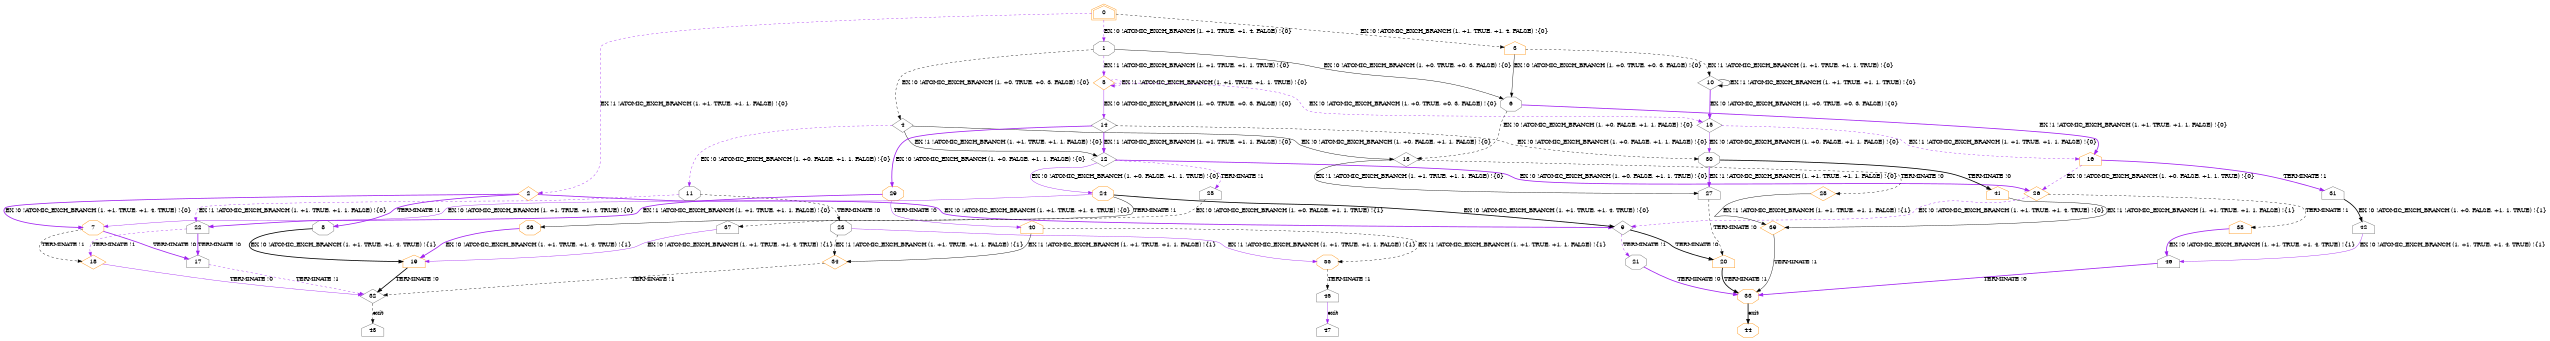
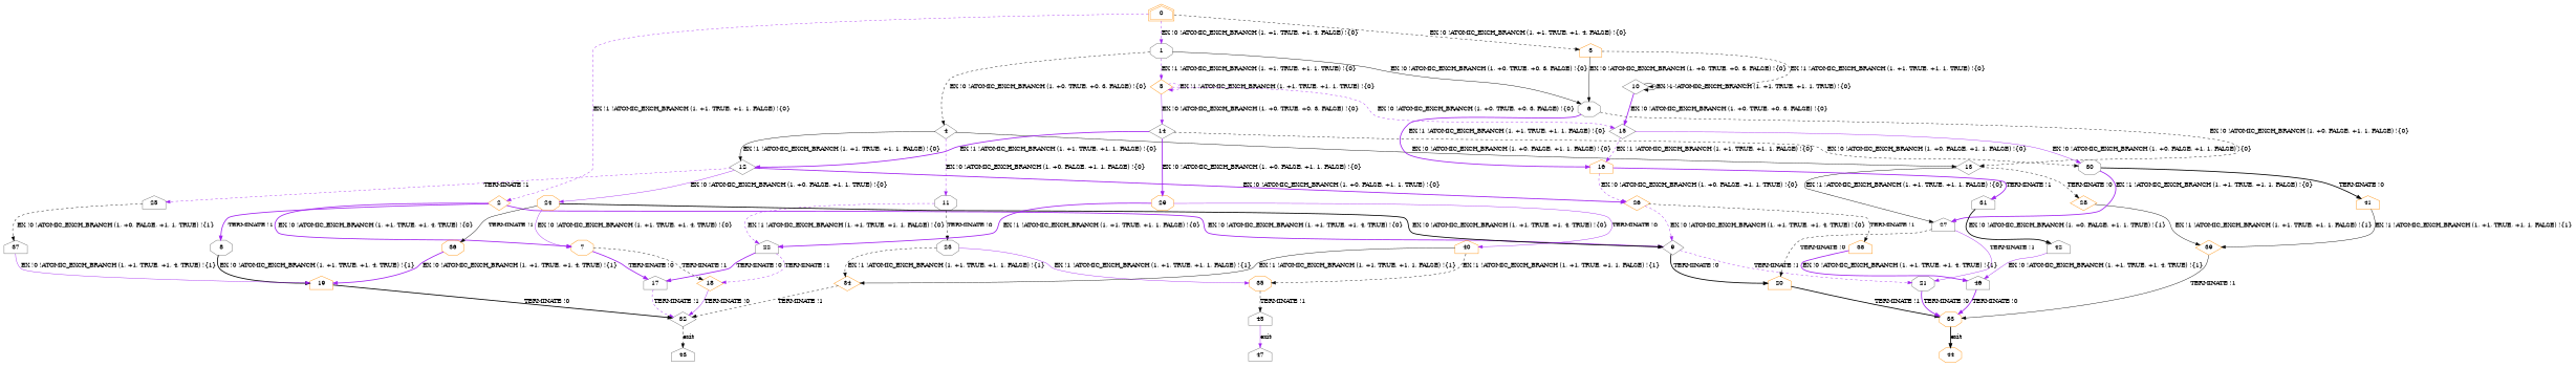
  digraph {
    node [color=gray40 shape=house]
    edge [color=purple style=dashed]
    0 [color=darkorange peripheries=2]
    1 [shape=octagon]
    2 [color=darkorange shape=diamond]
    3 [color=darkorange]
    4 [shape=diamond]
    5 [color=darkorange shape=diamond]
    6 [shape=octagon]
    7 [color=darkorange shape=octagon]
    8 [shape=octagon]
    9 [shape=diamond]
    10 [shape=diamond]
    11 [shape=octagon]
    12 [shape=diamond]
    13 [shape=diamond]
    14 [shape=diamond]
    15 [shape=diamond]
    16 [color=darkorange]
    17
    18 [color=darkorange shape=diamond]
    19 [color=darkorange]
    20 [color=darkorange]
    21 [shape=octagon]
    22
    23 [shape=octagon]
    24 [color=darkorange shape=octagon]
    25
    26 [color=darkorange shape=diamond]
    27
    28 [color=darkorange shape=diamond]
    29 [color=darkorange shape=octagon]
    30 [shape=octagon]
    31
    32 [shape=diamond]
    33 [color=darkorange shape=octagon]
    34 [color=darkorange shape=diamond]
    35 [color=darkorange shape=octagon]
    36 [color=darkorange shape=octagon]
    37
    38 [color=darkorange]
    39 [color=darkorange shape=diamond]
    40 [color=darkorange]
    41 [color=darkorange]
    42
    43
    44 [color=darkorange shape=octagon]
    45
    46
    47
    0 -> 1 [label="EX !0 !ATOMIC_EXCH_BRANCH (1, +1, TRUE, +1, 4, FALSE) !{0}"]
    0 -> 2 [label="EX !1 !ATOMIC_EXCH_BRANCH (1, +1, TRUE, +1, 1, FALSE) !{0}"]
    0 -> 3 [color=black label="EX !0 !ATOMIC_EXCH_BRANCH (1, +1, TRUE, +1, 4, FALSE) !{0}"]
    1 -> 4 [color=black label="EX !0 !ATOMIC_EXCH_BRANCH (1, +0, TRUE, +0, 3, FALSE) !{0}"]
    1 -> 5 [label="EX !1 !ATOMIC_EXCH_BRANCH (1, +1, TRUE, +1, 1, TRUE) !{0}"]
    1 -> 6 [color=black label="EX !0 !ATOMIC_EXCH_BRANCH (1, +0, TRUE, +0, 3, FALSE) !{0}" style=solid]
    2 -> 7 [label="EX !0 !ATOMIC_EXCH_BRANCH (1, +1, TRUE, +1, 4, TRUE) !{0}" style=bold]
    2 -> 8 [label="TERMINATE !1" style=bold]
    2 -> 9 [label="EX !0 !ATOMIC_EXCH_BRANCH (1, +1, TRUE, +1, 4, TRUE) !{0}" style=bold]
    3 -> 6 [color=black label="EX !0 !ATOMIC_EXCH_BRANCH (1, +0, TRUE, +0, 3, FALSE) !{0}" style=solid]
    3 -> 10 [color=black label="EX !1 !ATOMIC_EXCH_BRANCH (1, +1, TRUE, +1, 1, TRUE) !{0}"]
    4 -> 11 [label="EX !0 !ATOMIC_EXCH_BRANCH (1, +0, FALSE, +1, 1, FALSE) !{0}"]
    4 -> 12 [color=black label="EX !1 !ATOMIC_EXCH_BRANCH (1, +1, TRUE, +1, 1, FALSE) !{0}" style=solid]
    4 -> 13 [color=black label="EX !0 !ATOMIC_EXCH_BRANCH (1, +0, FALSE, +1, 1, FALSE) !{0}" style=solid]
    5 -> 5 [label="EX !1 !ATOMIC_EXCH_BRANCH (1, +1, TRUE, +1, 1, TRUE) !{0}"]
    5 -> 14 [label="EX !0 !ATOMIC_EXCH_BRANCH (1, +0, TRUE, +0, 3, FALSE) !{0}" style=solid]
    5 -> 15 [label="EX !0 !ATOMIC_EXCH_BRANCH (1, +0, TRUE, +0, 3, FALSE) !{0}"]
    6 -> 13 [color=black label="EX !0 !ATOMIC_EXCH_BRANCH (1, +0, FALSE, +1, 1, FALSE) !{0}"]
    6 -> 16 [label="EX !1 !ATOMIC_EXCH_BRANCH (1, +1, TRUE, +1, 1, FALSE) !{0}" style=bold]
    7 -> 17 [label="TERMINATE !0" style=bold]
    7 -> 18 [color=black label="TERMINATE !1"]
    8 -> 19 [color=black label="EX !0 !ATOMIC_EXCH_BRANCH (1, +1, TRUE, +1, 4, TRUE) !{1}" style=bold]
    9 -> 20 [color=black label="TERMINATE !0" style=bold]
    9 -> 21 [label="TERMINATE !1"]
    10 -> 10 [color=black label="EX !1 !ATOMIC_EXCH_BRANCH (1, +1, TRUE, +1, 1, TRUE) !{0}" style=solid]
    10 -> 15 [label="EX !0 !ATOMIC_EXCH_BRANCH (1, +0, TRUE, +0, 3, FALSE) !{0}" style=bold]
    11 -> 22 [label="EX !1 !ATOMIC_EXCH_BRANCH (1, +1, TRUE, +1, 1, FALSE) !{0}"]
    11 -> 23 [color=black label="TERMINATE !0"]
    12 -> 24 [label="EX !0 !ATOMIC_EXCH_BRANCH (1, +0, FALSE, +1, 1, TRUE) !{0}" style=solid]
    12 -> 25 [label="TERMINATE !1"]
    12 -> 26 [label="EX !0 !ATOMIC_EXCH_BRANCH (1, +0, FALSE, +1, 1, TRUE) !{0}" style=bold]
    13 -> 27 [color=black label="EX !1 !ATOMIC_EXCH_BRANCH (1, +1, TRUE, +1, 1, FALSE) !{0}" style=solid]
    13 -> 28 [color=black label="TERMINATE !0"]
    14 -> 12 [label="EX !1 !ATOMIC_EXCH_BRANCH (1, +1, TRUE, +1, 1, FALSE) !{0}" style=bold]
    14 -> 29 [label="EX !0 !ATOMIC_EXCH_BRANCH (1, +0, FALSE, +1, 1, FALSE) !{0}" style=bold]
    14 -> 30 [color=black label="EX !0 !ATOMIC_EXCH_BRANCH (1, +0, FALSE, +1, 1, FALSE) !{0}"]
    15 -> 16 [label="EX !1 !ATOMIC_EXCH_BRANCH (1, +1, TRUE, +1, 1, FALSE) !{0}"]
    15 -> 30 [label="EX !0 !ATOMIC_EXCH_BRANCH (1, +0, FALSE, +1, 1, FALSE) !{0}" style=solid]
    16 -> 26 [label="EX !0 !ATOMIC_EXCH_BRANCH (1, +0, FALSE, +1, 1, TRUE) !{0}"]
    16 -> 31 [label="TERMINATE !1" style=bold]
    17 -> 32 [label="TERMINATE !1"]
    18 -> 32 [label="TERMINATE !0" style=solid]
    19 -> 32 [color=black label="TERMINATE !0" style=bold]
    20 -> 33 [color=black label="TERMINATE !1" style=bold]
    21 -> 33 [label="TERMINATE !0" style=bold]
    22 -> 17 [label="TERMINATE !0" style=bold]
    22 -> 18 [label="TERMINATE !1"]
    23 -> 34 [color=black label="EX !1 !ATOMIC_EXCH_BRANCH (1, +1, TRUE, +1, 1, FALSE) !{1}"]
    23 -> 35 [label="EX !1 !ATOMIC_EXCH_BRANCH (1, +1, TRUE, +1, 1, FALSE) !{1}" style=solid]
    24 -> 7 [label="EX !0 !ATOMIC_EXCH_BRANCH (1, +1, TRUE, +1, 4, TRUE) !{0}" style=solid]
    24 -> 9 [color=black label="EX !0 !ATOMIC_EXCH_BRANCH (1, +1, TRUE, +1, 4, TRUE) !{0}" style=bold]
    24 -> 36 [color=black label="TERMINATE !1" style=solid]
    25 -> 37 [color=black label="EX !0 !ATOMIC_EXCH_BRANCH (1, +0, FALSE, +1, 1, TRUE) !{1}"]
    26 -> 9 [label="EX !0 !ATOMIC_EXCH_BRANCH (1, +1, TRUE, +1, 4, TRUE) !{0}"]
    26 -> 38 [color=black label="TERMINATE !1"]
    27 -> 20 [color=black label="TERMINATE !0"]
+   27 -> 21 [label="TERMINATE !1" style=solid]
    28 -> 39 [color=black label="EX !1 !ATOMIC_EXCH_BRANCH (1, +1, TRUE, +1, 1, FALSE) !{1}" style=solid]
    29 -> 22 [label="EX !1 !ATOMIC_EXCH_BRANCH (1, +1, TRUE, +1, 1, FALSE) !{0}" style=bold]
    29 -> 40 [label="TERMINATE !0" style=solid]
    30 -> 27 [label="EX !1 !ATOMIC_EXCH_BRANCH (1, +1, TRUE, +1, 1, FALSE) !{0}" style=bold]
    30 -> 41 [color=black label="TERMINATE !0" style=bold]
    31 -> 42 [color=black label="EX !0 !ATOMIC_EXCH_BRANCH (1, +0, FALSE, +1, 1, TRUE) !{1}" style=bold]
    32 -> 43 [color=black label=exit]
    33 -> 44 [color=black label=exit style=bold]
    34 -> 32 [color=black label="TERMINATE !1"]
    35 -> 45 [color=black label="TERMINATE !1"]
    36 -> 19 [label="EX !0 !ATOMIC_EXCH_BRANCH (1, +1, TRUE, +1, 4, TRUE) !{1}" style=bold]
    37 -> 19 [label="EX !0 !ATOMIC_EXCH_BRANCH (1, +1, TRUE, +1, 4, TRUE) !{1}" style=solid]
    38 -> 46 [label="EX !0 !ATOMIC_EXCH_BRANCH (1, +1, TRUE, +1, 4, TRUE) !{1}" style=bold]
    39 -> 33 [color=black label="TERMINATE !1" style=solid]
    40 -> 34 [color=black label="EX !1 !ATOMIC_EXCH_BRANCH (1, +1, TRUE, +1, 1, FALSE) !{1}" style=solid]
    40 -> 35 [color=black label="EX !1 !ATOMIC_EXCH_BRANCH (1, +1, TRUE, +1, 1, FALSE) !{1}"]
    41 -> 39 [color=black label="EX !1 !ATOMIC_EXCH_BRANCH (1, +1, TRUE, +1, 1, FALSE) !{1}" style=solid]
    42 -> 46 [label="EX !0 !ATOMIC_EXCH_BRANCH (1, +1, TRUE, +1, 4, TRUE) !{1}" style=solid]
    45 -> 47 [label=exit style=solid]
    46 -> 33 [label="TERMINATE !0" style=bold]
  }
